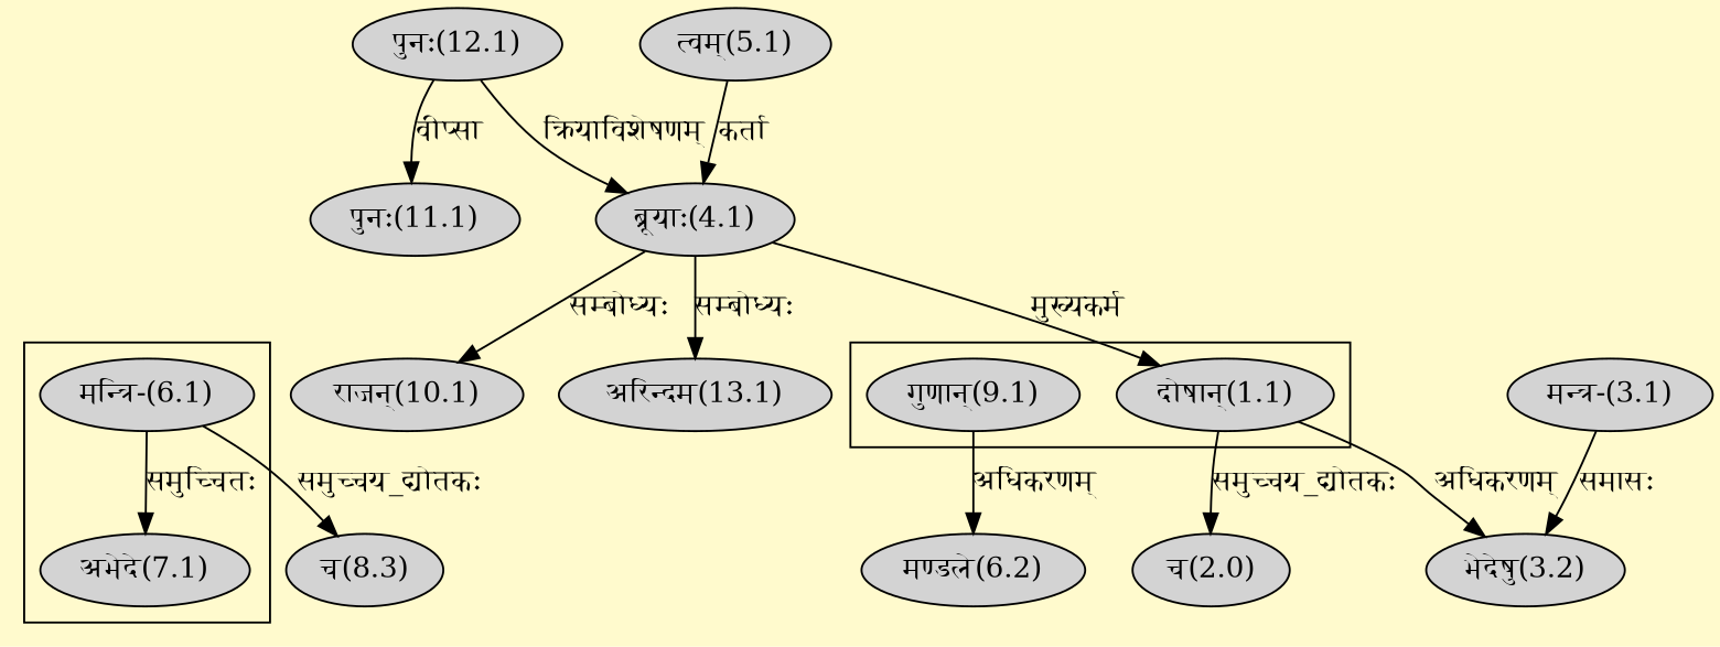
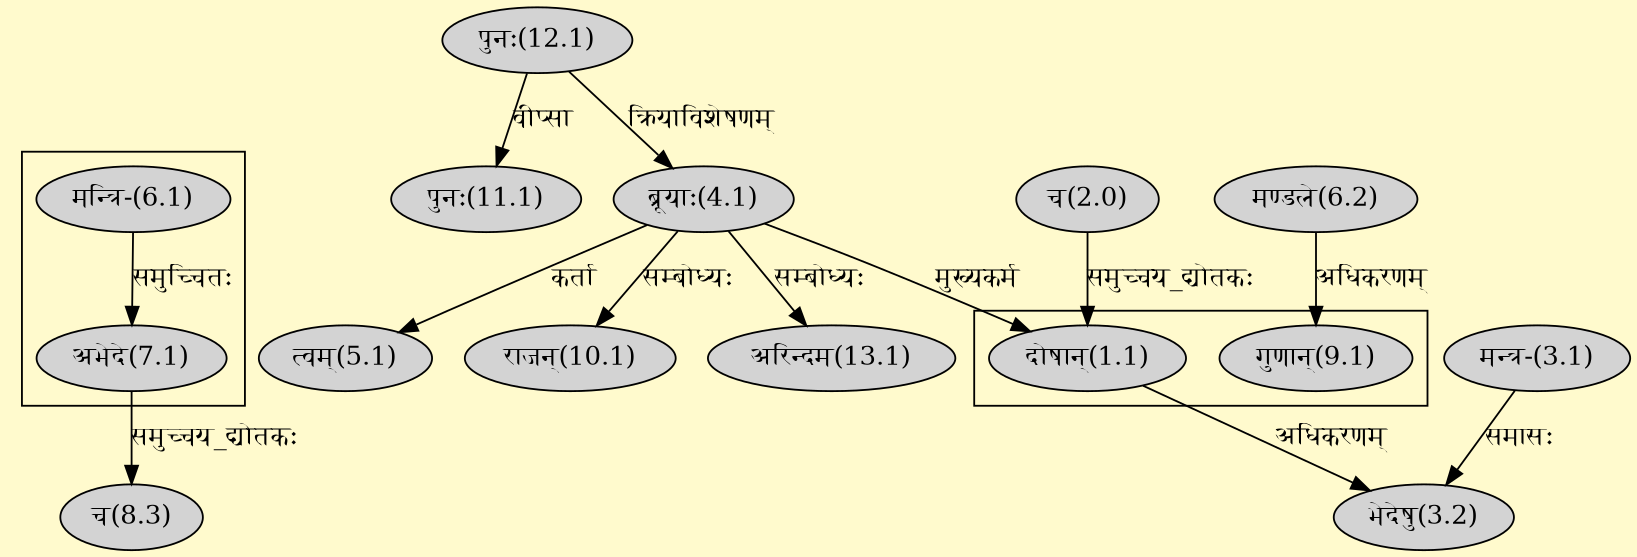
  digraph {
    bgcolor=lemonchiffon1
    compound=true
    rankdir=BT
    node [style=filled]
    edge [dir=back]
    n1 [label="अभेदे(7.1)"]
    n2 [label="मन्त्रि-(6.1)"]
    n3 [label="गुणान्(9.1)"]
    n4 [label="दोषान्(1.1)"]
    n5 [label="ब्रूयाः(4.1)"]
    n6 [label="मण्डले(6.2)"]
    n7 [label="पुनः(12.1)"]
    n8 [label="च(2.0)"]
    n9 [label="मन्त्र-(3.1)"]
    n10 [label="भेदेषु(3.2)"]
    n11 [label="त्वम्(5.1)"]
    n12 [label="च(8.3)"]
    n13 [label="राजन्(10.1)"]
    n14 [label="पुनः(11.1)"]
    n15 [label="अरिन्दम(13.1)"]
    subgraph cluster_1 {
      n1
      n2
    }
    subgraph cluster_2 {
      n3
      n4
    }
    n1 -> n2 [label="समुच्चितः"]
    n4 -> n5 [label="मुख्यकर्म"]
    n5 -> n7 [label="क्रियाविशेषणम्"]
-   n6 -> n3 [label="अधिकरणम्"]
-   n8 -> n4 [label="समुच्चय_द्योतकः"]
+   n3 -> n6 [label="अधिकरणम्"]
+   n4 -> n8 [label="समुच्चय_द्योतकः"]
    n10 -> n4 [label="अधिकरणम्"]
    n10 -> n9 [label="समासः"]
-   n5 -> n11 [label="कर्ता"]
-   n12 -> n2 [label="समुच्चय_द्योतकः"]
+   n11 -> n5 [label="कर्ता"]
+   n12 -> n1 [label="समुच्चय_द्योतकः"]
    n13 -> n5 [label="सम्बोध्यः"]
    n14 -> n7 [label="वीप्सा"]
    n15 -> n5 [label="सम्बोध्यः"]
  }
